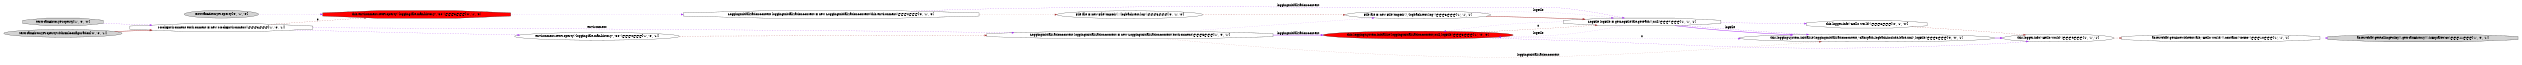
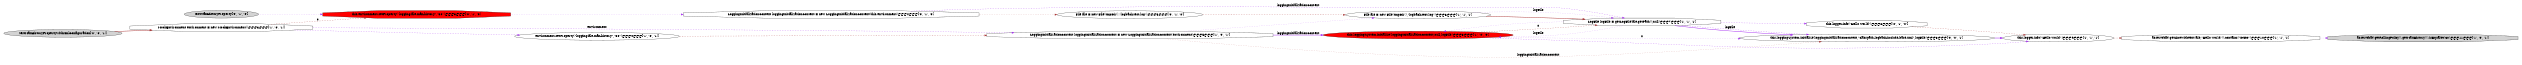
  digraph {
    rankdir=LR
    node [fillcolor=white shape=octagon style=filled]
    edge [style=dashed color=purple]
    n1 [label="MockEnvironment environment = new MockEnvironment()@@@3@@@['1', '0', '1']"]
    n2 [label="environment.setProperty(\"logging.file.max-history\",\"30\")@@@4@@@['1', '0', '1']" shape=ellipse]
    n3 [label="LoggingInitializationContext loggingInitializationContext = new LoggingInitializationContext(environment)@@@5@@@['1', '0', '1']"]
    n4 [fillcolor=red label="this.environment.setProperty(\"logging.file.max-history\",\"30\")@@@3@@@['0', '1', '0']"]
    n5 [label="LogFile logFile = getLogFile(file.getPath(),null)@@@7@@@['1', '1', '1']"]
    n6 [label="this.loggingSystem.initialize(loggingInitializationContext,\"classpath:logback-include-base.xml\",logFile)@@@8@@@['0', '0', '1']" shape=ellipse]
    n7 [fillcolor=red label="this.loggingSystem.initialize(loggingInitializationContext,null,logFile)@@@8@@@['1', '0', '0']" shape=ellipse]
    n8 [label="this.logger.info(\"Hello world\")@@@8@@@['0', '1', '0']"]
    n9 [fillcolor=lightgray label="testMaxHistoryProperty['0', '1', '0']" shape=ellipse]
    n10 [label="File file = new File(tmpDir(),\"logback-test.log\")@@@6@@@['1', '1', '1']" shape=ellipse]
-   n11 [fillcolor=lightgray label="testMaxHistoryProperty['1', '0', '0']"]
    n12 [label="File file = new File(tmpDir(),\"logback-test.log\")@@@5@@@['0', '1', '0']" shape=ellipse]
    n13 [fillcolor=lightgray label="assertThat(getRollingPolicy().getMaxHistory()).isEqualTo(30)@@@11@@@['1', '0', '1']"]
    n14 [label="this.logger.info(\"Hello world\")@@@9@@@['1', '1', '1']" shape=ellipse]
    n15 [fillcolor=lightgray label="testMaxHistoryPropertyWithXmlConfiguration['0', '0', '1']" shape=ellipse]
    n16 [label="LoggingInitializationContext loggingInitializationContext = new LoggingInitializationContext(this.environment)@@@4@@@['0', '1', '0']"]
    n17 [label="assertThat(getLineWithText(file,\"Hello world\")).contains(\"INFO\")@@@10@@@['1', '1', '1']"]
    n1 -> n2
    n1 -> n3 [label=environment]
    n1 -> n4 [label=0 color=brown]
    n2 -> n3 [color=brown]
    n3 -> n6 [label=loggingInitializationContext style=dotted color=brown]
    n3 -> n7 [label=loggingInitializationContext style=bold]
    n3 -> n10 [style=dotted]
    n4 -> n16 [style=dotted]
    n5 -> n6 [label=logFile]
    n5 -> n6 [style=bold]
    n5 -> n7 [label=logFile style=dotted]
    n5 -> n7 [style=dotted]
    n5 -> n8
    n6 -> n14 [style=bold]
    n7 -> n5 [label=0 color=brown]
    n7 -> n6 [label=0 style=dotted]
    n7 -> n14
    n8 -> n14 [color=brown]
    n9 -> n4 [style=dotted]
    n10 -> n5 [label=logFile style=dotted]
    n10 -> n5 [style=bold color=brown]
-   n11 -> n1
    n12 -> n10 [color=brown]
    n14 -> n17 [color=brown]
    n15 -> n1 [style=bold color=brown]
    n16 -> n5 [label=loggingInitializationContext]
    n16 -> n12 [style=dotted color=brown]
    n17 -> n13 [style=dotted]
  }
